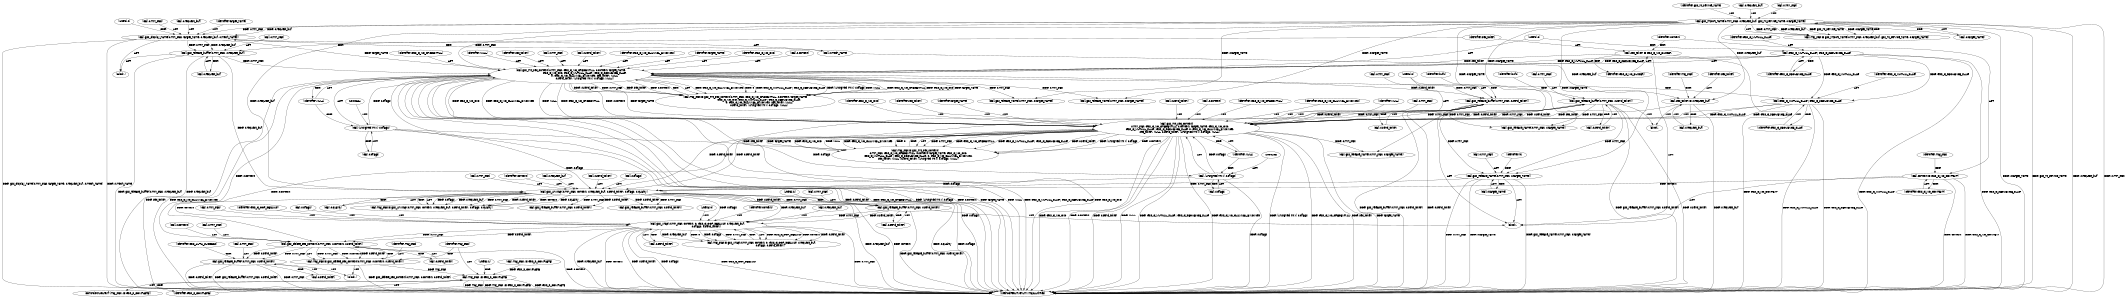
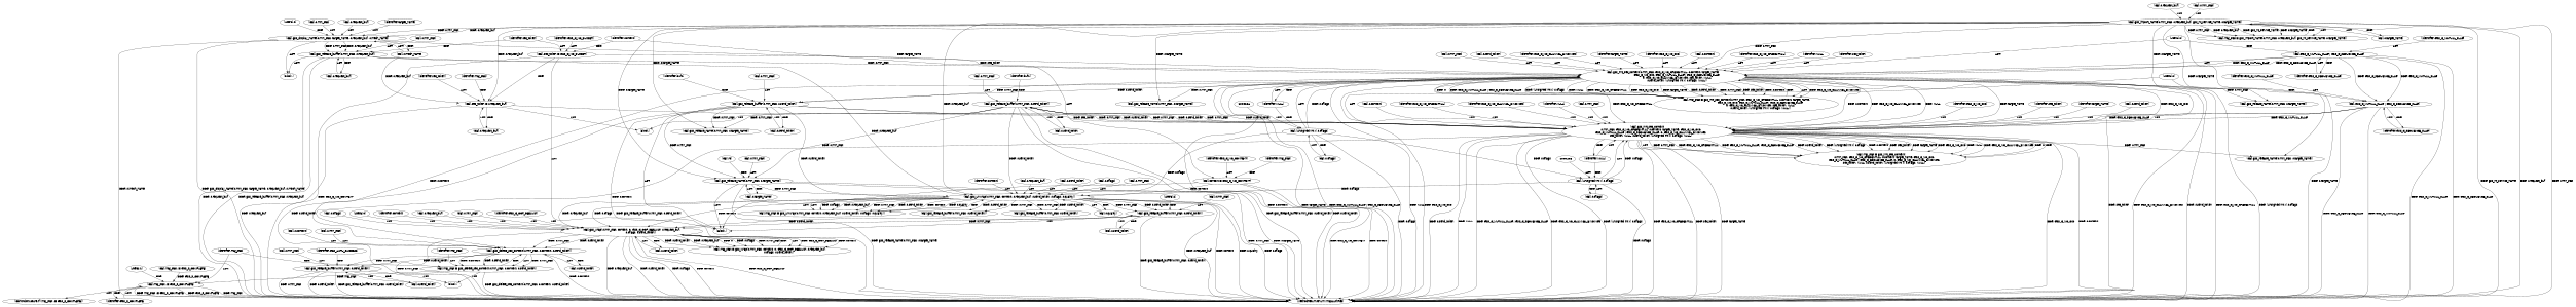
  digraph {
    fontname="DejaVu Sans"
    node [fontname="DejaVu Sans"]
    edge [fontname="DejaVu Sans"]
    n1 [label="(Call,gss_delete_sec_context(&min_stat, &context, &send_token))"]
    n2 [label="(Call,maj_stat = gss_delete_sec_context(&min_stat, &context, &send_token))"]
    n3 [label="(Call,gss_release_buffer(&min_stat, &send_token))"]
    n4 [label="(MethodReturn,enum ImapAuthRes)"]
    n5 [label="(Call,&send_token)"]
    n6 [label="(Call,maj_stat != GSS_S_COMPLETE)"]
    n7 [label="(Block,)"]
    n8 [label="(Call,&send_token)"]
    n9 [label="(Call,gss_wrap(&min_stat, context, 0, GSS_C_QOP_DEFAULT, &request_buf,\n                      &cflags, &send_token))"]
    n10 [label="(Call,&send_token)"]
    n11 [label="(Call,maj_stat = gss_wrap(&min_stat, context, 0, GSS_C_QOP_DEFAULT, &request_buf,\n                      &cflags, &send_token))"]
    n12 [label="(Call,gss_release_buffer(&min_stat, &send_token))"]
    n13 [label="(Call,&send_token)"]
    n14 [label="(Block,)"]
    n15 [label="(Call,gss_unwrap(&min_stat, context, &request_buf, &send_token, &cflags, &quality))"]
    n16 [label="(Call,gss_release_buffer(&min_stat, &send_token))"]
    n17 [label="(Call,&quality)"]
    n18 [label="(Call,maj_stat = gss_unwrap(&min_stat, context, &request_buf, &send_token, &cflags, &quality))"]
    n19 [label="(Call,gss_release_buffer(&min_stat, &send_token))"]
    n20 [label="(Call,gss_release_name(&min_stat, &target_name))"]
    n21 [label="(Call,&target_name)"]
    n22 [label="(Call,gss_release_buffer(&min_stat, &send_token))"]
    n23 [label="(Call,gss_init_sec_context(\n        &min_stat, GSS_C_NO_CREDENTIAL, &context, target_name, GSS_C_NO_OID,\n        GSS_C_MUTUAL_FLAG | GSS_C_SEQUENCE_FLAG, 0, GSS_C_NO_CHANNEL_BINDINGS,\n        sec_token, NULL, &send_token, (unsigned int *) &cflags, NULL))"]
    n24 [label="(Call,gss_release_name(&min_stat, &target_name))"]
    n25 [label="(Block,)"]
    n26 [label="(Call,&send_token)"]
    n27 [label="(Call,maj_stat = gss_init_sec_context(\n        &min_stat, GSS_C_NO_CREDENTIAL, &context, target_name, GSS_C_NO_OID,\n        GSS_C_MUTUAL_FLAG | GSS_C_SEQUENCE_FLAG, 0, GSS_C_NO_CHANNEL_BINDINGS,\n        sec_token, NULL, &send_token, (unsigned int *) &cflags, NULL))"]
    n28 [label="(Call,gss_release_name(&min_stat, &target_name))"]
    n29 [label="(Identifier,NULL)"]
    n30 [label="(Call,(unsigned int *) &cflags)"]
    n31 [label="(Call,gss_release_buffer(&min_stat, &send_token))"]
    n32 [label="(Call,&send_token)"]
    n33 [label="(Call,gss_init_sec_context(&min_stat, GSS_C_NO_CREDENTIAL, &context, target_name,\n                                  GSS_C_NO_OID, GSS_C_MUTUAL_FLAG | GSS_C_SEQUENCE_FLAG,\n                                  0, GSS_C_NO_CHANNEL_BINDINGS, sec_token, NULL,\n                                  &send_token, (unsigned int *) &cflags, NULL))"]
    n34 [label="(Call,maj_stat = gss_init_sec_context(&min_stat, GSS_C_NO_CREDENTIAL, &context, target_name,\n                                  GSS_C_NO_OID, GSS_C_MUTUAL_FLAG | GSS_C_SEQUENCE_FLAG,\n                                  0, GSS_C_NO_CHANNEL_BINDINGS, sec_token, NULL,\n                                  &send_token, (unsigned int *) &cflags, NULL))"]
    n35 [label="(Call,gss_release_name(&min_stat, &target_name))"]
    n36 [label="(Call,gss_release_name(&min_stat, &target_name))"]
    n37 [label="(Identifier,NULL)"]
    n38 [label="(Call,(unsigned int *) &cflags)"]
    n39 [label="(Call,gss_import_name(&min_stat, &request_buf, gss_nt_service_name, &target_name))"]
    n40 [label="(Call,gss_display_name(&min_stat, target_name, &request_buf, &mech_name))"]
    n41 [label="(Call,sec_token = &request_buf)"]
    n42 [label="(Call,maj_stat = gss_import_name(&min_stat, &request_buf, gss_nt_service_name, &target_name))"]
    n43 [label="(Call,&target_name)"]
    n44 [label="(Call,gss_release_buffer(&min_stat, &request_buf))"]
    n45 [label="(Block,)"]
    n46 [label="(Call,&mech_name)"]
    n47 [label="(Call,&request_buf)"]
    n48 [label="(Call,&request_buf)"]
    n49 [label="(Call,GSS_C_MUTUAL_FLAG | GSS_C_SEQUENCE_FLAG)"]
    n50 [label="(Call,GSS_C_MUTUAL_FLAG | GSS_C_SEQUENCE_FLAG)"]
    n51 [label="(Identifier,GSS_C_SEQUENCE_FLAG)"]
    n52 [label="(Identifier,GSS_C_SEQUENCE_FLAG)"]
    n53 [label="(Call,sec_token = GSS_C_NO_BUFFER)"]
    n54 [label="(Identifier,GSS_C_NO_BUFFER)"]
    n55 [label="(Call,&cflags)"]
    n56 [label="(Call,&cflags)"]
    n57 [label="(Call,context = GSS_C_NO_CONTEXT)"]
    n58 [label="(Identifier,GSS_C_NO_CONTEXT)"]
    n59 [label="(Identifier,GSS_S_COMPLETE)"]
    n60 [label="(ControlStructure,if (maj_stat != GSS_S_COMPLETE))"]
    n61 [label="(Identifier,maj_stat)"]
    n62 [label="(Literal,0)"]
    n63 [label="(Call,&min_stat)"]
    n64 [label="(Call,&send_token)"]
    n65 [label="(Identifier,context)"]
    n66 [label="(Identifier,GSS_C_NO_CHANNEL_BINDINGS)"]
    n67 [label="(Identifier,target_name)"]
    n68 [label="(Identifier,GSS_C_NO_OID)"]
    n69 [label="(Identifier,sec_token)"]
    n70 [label="(Call,&min_stat)"]
    n71 [label="(Identifier,GSS_C_NO_OID)"]
    n72 [label="(Call,&min_stat)"]
    n73 [label="(Call,&context)"]
    n74 [label="(Literal,0)"]
    n75 [label="(Literal,2)"]
    n76 [label="(Call,&context)"]
    n77 [label="(Literal,2)"]
-   n78 [label="(Identifier,rc)"]
+   n78 [label="(Call,rc)"]
    n79 [label="(Call,&send_token)"]
    n80 [label="(Identifier,GSS_C_NO_CREDENTIAL)"]
    n81 [label="(Call,&cflags)"]
    n82 [label="(Literal,0)"]
    n83 [label="(Call,&min_stat)"]
    n84 [label="(Call,&min_stat)"]
    n85 [label="(Identifier,NULL)"]
    n86 [label="(Call,&request_buf)"]
    n87 [label="(Identifier,target_name)"]
    n88 [label="(Identifier,buf1)"]
    n89 [label="(Call,&min_stat)"]
-   n90 [label="(Identifier,gss_nt_service_name)"]
    n91 [label="(Identifier,GSS_C_QOP_DEFAULT)"]
    n92 [label="(Call,maj_stat != GSS_S_COMPLETE)"]
    n93 [label="(Call,&min_stat)"]
    n94 [label="(Identifier,context)"]
    n95 [label="(Identifier,maj_stat)"]
    n96 [label="(Identifier,GSS_C_MUTUAL_FLAG)"]
    n97 [label="(Identifier,maj_stat)"]
    n98 [label="(Call,&min_stat)"]
    n99 [label="(Identifier,sec_token)"]
    n100 [label="(Identifier,sec_token)"]
    n101 [label="(Call,&send_token)"]
    n102 [label="(Identifier,context)"]
    n103 [label="(Identifier,maj_stat)"]
    n104 [label="(Call,&min_stat)"]
    n105 [label="(Call,&request_buf)"]
    n106 [label="(Identifier,buf1)"]
    n107 [label="(Call,&request_buf)"]
    n108 [label="(Call,&context)"]
    n109 [label="(Call,&cflags)"]
    n110 [label="(Identifier,GSS_C_NO_CREDENTIAL)"]
    n111 [label="(Call,&min_stat)"]
    n112 [label="(Call,&request_buf)"]
    n113 [label="(Identifier,GSS_C_NO_CHANNEL_BINDINGS)"]
    n114 [label="(Identifier,GSS_C_MUTUAL_FLAG)"]
    n115 [label="(Identifier,GSS_AUTH_SUCCESS)"]
    n116 [label="(Identifier,NULL)"]
    n117 [label="(Call,&min_stat)"]
    n118 [label="(Literal,1)"]
    n119 [label="(Identifier,target_name)"]
    n120 [label="(Call,&min_stat)"]
    n121 [label="(Call,&min_stat)"]
    n122 [label="(Identifier,sec_token)"]
    1000254
    1000408
    n1 -> n2 [label="AST: "]
    n1 -> n2 [label="DDG: &min_stat"]
    n1 -> n2 [label="DDG: &context"]
    n1 -> n2 [label="DDG: &send_token"]
    n1 -> n3 [label="DDG: &min_stat"]
    n1 -> n3 [label="DDG: &send_token"]
    n1 -> n4 [label="DDG: &context"]
    n1 -> n5 [label="CFG: "]
    n2 -> n1 [label="CFG: "]
    n2 -> n4 [label="DDG: gss_delete_sec_context(&min_stat, &context, &send_token)"]
    n2 -> n6 [label="DDG: maj_stat"]
    n2 -> n7 [label="AST: "]
    n3 -> n4 [label="DDG: gss_release_buffer(&min_stat, &send_token)"]
    n3 -> n4 [label="DDG: &min_stat"]
    n3 -> n4 [label="DDG: &send_token"]
    n3 -> n7 [label="AST: "]
    n3 -> n8 [label="CFG: "]
    n5 -> n1 [label="AST: "]
    n6 -> n4 [label="DDG: maj_stat != GSS_S_COMPLETE"]
    n6 -> n4 [label="DDG: GSS_S_COMPLETE"]
    n6 -> n4 [label="DDG: maj_stat"]
    n6 -> n59 [label="CFG: "]
    n6 -> n60 [label="AST: "]
    n8 -> n3 [label="AST: "]
    n9 -> n1 [label="DDG: &min_stat"]
    n9 -> n1 [label="DDG: &send_token"]
    n9 -> n4 [label="DDG: &min_stat"]
    n9 -> n4 [label="DDG: &request_buf"]
    n9 -> n4 [label="DDG: &send_token"]
    n9 -> n4 [label="DDG: &cflags"]
    n9 -> n4 [label="DDG: context"]
    n9 -> n4 [label="DDG: GSS_C_QOP_DEFAULT"]
    n9 -> n10 [label="CFG: "]
    n9 -> n11 [label="AST: "]
    n9 -> n11 [label="DDG: GSS_C_QOP_DEFAULT"]
    n9 -> n11 [label="DDG: context"]
    n9 -> n11 [label="DDG: &send_token"]
    n9 -> n11 [label="DDG: &request_buf"]
    n9 -> n11 [label="DDG: 0"]
    n9 -> n11 [label="DDG: &cflags"]
    n9 -> n11 [label="DDG: &min_stat"]
    n10 -> n9 [label="AST: "]
    n11 -> n9 [label="CFG: "]
    n12 -> n4 [label="DDG: gss_release_buffer(&min_stat, &send_token)"]
    n12 -> n9 [label="DDG: &min_stat"]
    n12 -> n9 [label="DDG: &send_token"]
    n12 -> n13 [label="CFG: "]
    n12 -> n14 [label="AST: "]
    n13 -> n12 [label="AST: "]
    n15 -> n4 [label="DDG: &request_buf"]
    n15 -> n4 [label="DDG: context"]
    n15 -> n4 [label="DDG: &quality"]
    n15 -> n4 [label="DDG: &cflags"]
    n15 -> n9 [label="DDG: context"]
    n15 -> n9 [label="DDG: &request_buf"]
    n15 -> n9 [label="DDG: &cflags"]
    n15 -> n12 [label="DDG: &min_stat"]
    n15 -> n12 [label="DDG: &send_token"]
    n15 -> n16 [label="DDG: &min_stat"]
    n15 -> n16 [label="DDG: &send_token"]
    n15 -> n17 [label="CFG: "]
    n15 -> n18 [label="AST: "]
    n15 -> n18 [label="DDG: &cflags"]
    n15 -> n18 [label="DDG: &request_buf"]
    n15 -> n18 [label="DDG: &min_stat"]
    n15 -> n18 [label="DDG: &send_token"]
    n15 -> n18 [label="DDG: context"]
    n15 -> n18 [label="DDG: &quality"]
    n15 -> n19 [label="DDG: &min_stat"]
    n15 -> n19 [label="DDG: &send_token"]
    n17 -> n15 [label="AST: "]
    n18 -> n15 [label="CFG: "]
    n20 -> n4 [label="DDG: gss_release_name(&min_stat, &target_name)"]
    n20 -> n4 [label="DDG: &min_stat"]
    n20 -> n4 [label="DDG: &target_name"]
    n20 -> n14 [label="AST: "]
    n20 -> n15 [label="DDG: &min_stat"]
    n20 -> n21 [label="CFG: "]
    n21 -> n20 [label="AST: "]
    n22 -> n4 [label="DDG: gss_release_buffer(&min_stat, &send_token)"]
    n22 -> n4 [label="DDG: &send_token"]
    n22 -> n15 [label="DDG: &send_token"]
    n22 -> n20 [label="DDG: &min_stat"]
    n22 -> n23 [label="DDG: &min_stat"]
    n22 -> n23 [label="DDG: &send_token"]
    n22 -> n24 [label="DDG: &min_stat"]
    n22 -> n25 [label="AST: "]
    n22 -> n26 [label="CFG: "]
    n23 -> n1 [label="DDG: &context"]
    n23 -> n4 [label="DDG: target_name"]
    n23 -> n4 [label="DDG: GSS_C_NO_OID"]
    n23 -> n4 [label="DDG: &context"]
    n23 -> n4 [label="DDG: &send_token"]
    n23 -> n4 [label="DDG: NULL"]
    n23 -> n4 [label="DDG: GSS_C_MUTUAL_FLAG | GSS_C_SEQUENCE_FLAG"]
    n23 -> n4 [label="DDG: GSS_C_NO_CHANNEL_BINDINGS"]
    n23 -> n4 [label="DDG: (unsigned int *) &cflags"]
    n23 -> n4 [label="DDG: GSS_C_NO_CREDENTIAL"]
    n23 -> n4 [label="DDG: sec_token"]
    n23 -> n22 [label="DDG: &min_stat"]
    n23 -> n22 [label="DDG: &send_token"]
    n23 -> n27 [label="AST: "]
    n23 -> n27 [label="DDG: &min_stat"]
    n23 -> n27 [label="DDG: GSS_C_NO_CREDENTIAL"]
    n23 -> n27 [label="DDG: GSS_C_MUTUAL_FLAG | GSS_C_SEQUENCE_FLAG"]
    n23 -> n27 [label="DDG: &send_token"]
    n23 -> n27 [label="DDG: (unsigned int *) &cflags"]
    n23 -> n27 [label="DDG: &context"]
    n23 -> n27 [label="DDG: sec_token"]
    n23 -> n27 [label="DDG: target_name"]
    n23 -> n27 [label="DDG: GSS_C_NO_OID"]
    n23 -> n27 [label="DDG: NULL"]
    n23 -> n27 [label="DDG: GSS_C_NO_CHANNEL_BINDINGS"]
    n23 -> n27 [label="DDG: 0"]
    n23 -> n28 [label="DDG: &min_stat"]
    n23 -> n29 [label="CFG: "]
    n26 -> n22 [label="AST: "]
    n27 -> n23 [label="CFG: "]
    n29 -> n23 [label="AST: "]
    n29 -> n30 [label="CFG: "]
    n30 -> n4 [label="DDG: &cflags"]
    n30 -> n15 [label="DDG: &cflags"]
    n30 -> n23 [label="AST: "]
    n30 -> n23 [label="DDG: &cflags"]
    n30 -> n56 [label="CFG: "]
    n31 -> n4 [label="DDG: gss_release_buffer(&min_stat, &send_token)"]
    n31 -> n4 [label="DDG: &send_token"]
    n31 -> n14 [label="AST: "]
    n31 -> n15 [label="DDG: &send_token"]
    n31 -> n20 [label="DDG: &min_stat"]
    n31 -> n23 [label="DDG: &min_stat"]
    n31 -> n23 [label="DDG: &send_token"]
    n31 -> n24 [label="DDG: &min_stat"]
    n31 -> n32 [label="CFG: "]
    n32 -> n31 [label="AST: "]
    n33 -> n1 [label="DDG: &context"]
    n33 -> n4 [label="DDG: GSS_C_NO_CHANNEL_BINDINGS"]
    n33 -> n4 [label="DDG: &send_token"]
    n33 -> n4 [label="DDG: GSS_C_NO_CREDENTIAL"]
    n33 -> n4 [label="DDG: (unsigned int *) &cflags"]
    n33 -> n4 [label="DDG: &context"]
    n33 -> n4 [label="DDG: target_name"]
    n33 -> n4 [label="DDG: GSS_C_MUTUAL_FLAG | GSS_C_SEQUENCE_FLAG"]
    n33 -> n4 [label="DDG: NULL"]
    n33 -> n4 [label="DDG: GSS_C_NO_OID"]
    n33 -> n4 [label="DDG: sec_token"]
    n33 -> n23 [label="DDG: GSS_C_NO_CREDENTIAL"]
    n33 -> n23 [label="DDG: &context"]
    n33 -> n23 [label="DDG: target_name"]
    n33 -> n23 [label="DDG: GSS_C_NO_OID"]
    n33 -> n23 [label="DDG: GSS_C_NO_CHANNEL_BINDINGS"]
    n33 -> n23 [label="DDG: NULL"]
    n33 -> n31 [label="DDG: &min_stat"]
    n33 -> n31 [label="DDG: &send_token"]
    n33 -> n34 [label="AST: "]
    n33 -> n34 [label="DDG: GSS_C_NO_CHANNEL_BINDINGS"]
    n33 -> n34 [label="DDG: 0"]
    n33 -> n34 [label="DDG: GSS_C_MUTUAL_FLAG | GSS_C_SEQUENCE_FLAG"]
    n33 -> n34 [label="DDG: (unsigned int *) &cflags"]
    n33 -> n34 [label="DDG: NULL"]
    n33 -> n34 [label="DDG: GSS_C_NO_CREDENTIAL"]
    n33 -> n34 [label="DDG: GSS_C_NO_OID"]
    n33 -> n34 [label="DDG: target_name"]
    n33 -> n34 [label="DDG: &send_token"]
    n33 -> n34 [label="DDG: &min_stat"]
    n33 -> n34 [label="DDG: sec_token"]
    n33 -> n34 [label="DDG: &context"]
    n33 -> n35 [label="DDG: &min_stat"]
    n33 -> n36 [label="DDG: &min_stat"]
    n33 -> n37 [label="CFG: "]
    n34 -> n33 [label="CFG: "]
    n37 -> n33 [label="AST: "]
    n37 -> n38 [label="CFG: "]
    n38 -> n4 [label="DDG: &cflags"]
    n38 -> n15 [label="DDG: &cflags"]
    n38 -> n30 [label="DDG: &cflags"]
    n38 -> n33 [label="AST: "]
    n38 -> n33 [label="DDG: &cflags"]
    n38 -> n55 [label="CFG: "]
    n39 -> n4 [label="DDG: &target_name"]
    n39 -> n4 [label="DDG: gss_nt_service_name"]
    n39 -> n4 [label="DDG: &request_buf"]
    n39 -> n4 [label="DDG: &min_stat"]
    n39 -> n15 [label="DDG: &request_buf"]
    n39 -> n20 [label="DDG: &target_name"]
    n39 -> n24 [label="DDG: &target_name"]
    n39 -> n28 [label="DDG: &target_name"]
    n39 -> n33 [label="DDG: &min_stat"]
    n39 -> n35 [label="DDG: &target_name"]
    n39 -> n36 [label="DDG: &target_name"]
    n39 -> n40 [label="DDG: &min_stat"]
    n39 -> n40 [label="DDG: &request_buf"]
    n39 -> n41 [label="DDG: &request_buf"]
    n39 -> n42 [label="AST: "]
    n39 -> n42 [label="DDG: &min_stat"]
    n39 -> n42 [label="DDG: &request_buf"]
    n39 -> n42 [label="DDG: gss_nt_service_name"]
    n39 -> n42 [label="DDG: &target_name"]
    n39 -> n43 [label="CFG: "]
    n40 -> n4 [label="DDG: gss_display_name(&min_stat, target_name, &request_buf, &mech_name)"]
    n40 -> n4 [label="DDG: &mech_name"]
    n40 -> n33 [label="DDG: target_name"]
    n40 -> n44 [label="DDG: &min_stat"]
    n40 -> n44 [label="DDG: &request_buf"]
    n40 -> n45 [label="AST: "]
    n40 -> n46 [label="CFG: "]
    n41 -> n4 [label="DDG: &request_buf"]
    n41 -> n23 [label="DDG: sec_token"]
    n41 -> n25 [label="AST: "]
    n41 -> n47 [label="CFG: "]
    n42 -> n39 [label="CFG: "]
    n43 -> n39 [label="AST: "]
    n44 -> n4 [label="DDG: gss_release_buffer(&min_stat, &request_buf)"]
    n44 -> n4 [label="DDG: &request_buf"]
    n44 -> n15 [label="DDG: &request_buf"]
    n44 -> n33 [label="DDG: &min_stat"]
    n44 -> n45 [label="AST: "]
    n44 -> n48 [label="CFG: "]
    n46 -> n40 [label="AST: "]
    n46 -> n41 [label="DDG: &request_buf"]
    n47 -> n41 [label="AST: "]
    n48 -> n44 [label="AST: "]
    n49 -> n4 [label="DDG: GSS_C_MUTUAL_FLAG"]
    n49 -> n4 [label="DDG: GSS_C_SEQUENCE_FLAG"]
    n49 -> n33 [label="AST: "]
    n49 -> n33 [label="DDG: GSS_C_MUTUAL_FLAG"]
    n49 -> n33 [label="DDG: GSS_C_SEQUENCE_FLAG"]
    n49 -> n50 [label="DDG: GSS_C_MUTUAL_FLAG"]
    n49 -> n50 [label="DDG: GSS_C_SEQUENCE_FLAG"]
    n49 -> n51 [label="CFG: "]
    n50 -> n4 [label="DDG: GSS_C_SEQUENCE_FLAG"]
    n50 -> n4 [label="DDG: GSS_C_MUTUAL_FLAG"]
    n50 -> n23 [label="AST: "]
    n50 -> n23 [label="DDG: GSS_C_MUTUAL_FLAG"]
    n50 -> n23 [label="DDG: GSS_C_SEQUENCE_FLAG"]
    n50 -> n52 [label="CFG: "]
    n51 -> n49 [label="AST: "]
    n52 -> n50 [label="AST: "]
    n53 -> n4 [label="DDG: GSS_C_NO_CONTEXT"]
    n53 -> n14 [label="AST: "]
    n53 -> n33 [label="DDG: sec_token"]
-   n53 -> n54 [label="CFG: "]
+   n53 -> n41 [label="CFG: "]
    n54 -> n53 [label="AST: "]
    n55 -> n38 [label="AST: "]
    n56 -> n30 [label="AST: "]
    n57 -> n4 [label="DDG: GSS_C_NO_CONTEXT"]
    n57 -> n4 [label="DDG: context"]
    n57 -> n14 [label="AST: "]
    n57 -> n15 [label="DDG: context"]
-   n57 -> n58 [label="CFG: "]
    n58 -> n57 [label="AST: "]
    n59 -> n6 [label="AST: "]
    n61 -> n2 [label="CFG: "]
    n61 -> n6 [label="AST: "]
    n62 -> n9 [label="AST: "]
    n63 -> n12 [label="AST: "]
    n64 -> n33 [label="AST: "]
    n65 -> n9 [label="AST: "]
    n66 -> n33 [label="AST: "]
    n67 -> n33 [label="AST: "]
    n68 -> n23 [label="AST: "]
    n69 -> n23 [label="AST: "]
    n70 -> n44 [label="AST: "]
    n71 -> n33 [label="AST: "]
    n72 -> n22 [label="AST: "]
    n73 -> n33 [label="AST: "]
    n74 -> n33 [label="AST: "]
    n74 -> n49 [label="CFG: "]
    n75 -> n12 [label="CFG: "]
    n76 -> n1 [label="AST: "]
    n77 -> n40 [label="CFG: "]
    n78 -> n20 [label="CFG: "]
    n79 -> n15 [label="AST: "]
    n80 -> n33 [label="AST: "]
    n81 -> n15 [label="AST: "]
    n82 -> n23 [label="AST: "]
    n82 -> n50 [label="CFG: "]
    n83 -> n15 [label="AST: "]
    n84 -> n3 [label="AST: "]
    n85 -> n33 [label="AST: "]
    n86 -> n9 [label="AST: "]
    n87 -> n23 [label="AST: "]
    n88 -> n22 [label="CFG: "]
    n89 -> n9 [label="AST: "]
-   n90 -> n39 [label="AST: "]
    n91 -> n9 [label="AST: "]
    n92 -> n6 [label="DDG: GSS_S_COMPLETE"]
    n93 -> n1 [label="AST: "]
    n94 -> n53 [label="CFG: "]
    n94 -> n57 [label="AST: "]
    n95 -> n2 [label="AST: "]
    n96 -> n49 [label="AST: "]
    n97 -> n57 [label="CFG: "]
    n98 -> n31 [label="AST: "]
    n99 -> n33 [label="AST: "]
    n100 -> n44 [label="CFG: "]
    n100 -> n53 [label="AST: "]
    n101 -> n23 [label="AST: "]
    n102 -> n15 [label="AST: "]
    n103 -> n41 [label="CFG: "]
    n104 -> n40 [label="AST: "]
    n105 -> n39 [label="AST: "]
    n106 -> n31 [label="CFG: "]
    n107 -> n40 [label="AST: "]
    n108 -> n23 [label="AST: "]
    n109 -> n9 [label="AST: "]
    n110 -> n23 [label="AST: "]
    n111 -> n39 [label="AST: "]
    n112 -> n15 [label="AST: "]
    n113 -> n23 [label="AST: "]
    n114 -> n50 [label="AST: "]
    n115 -> n3 [label="CFG: "]
    n116 -> n23 [label="AST: "]
    n117 -> n23 [label="AST: "]
    n118 -> n6 [label="CFG: "]
    n119 -> n40 [label="AST: "]
    n120 -> n33 [label="AST: "]
    n121 -> n20 [label="AST: "]
    n122 -> n41 [label="AST: "]
    1000254 -> n38 [label="AST: "]
    1000408 -> n30 [label="AST: "]
  }
